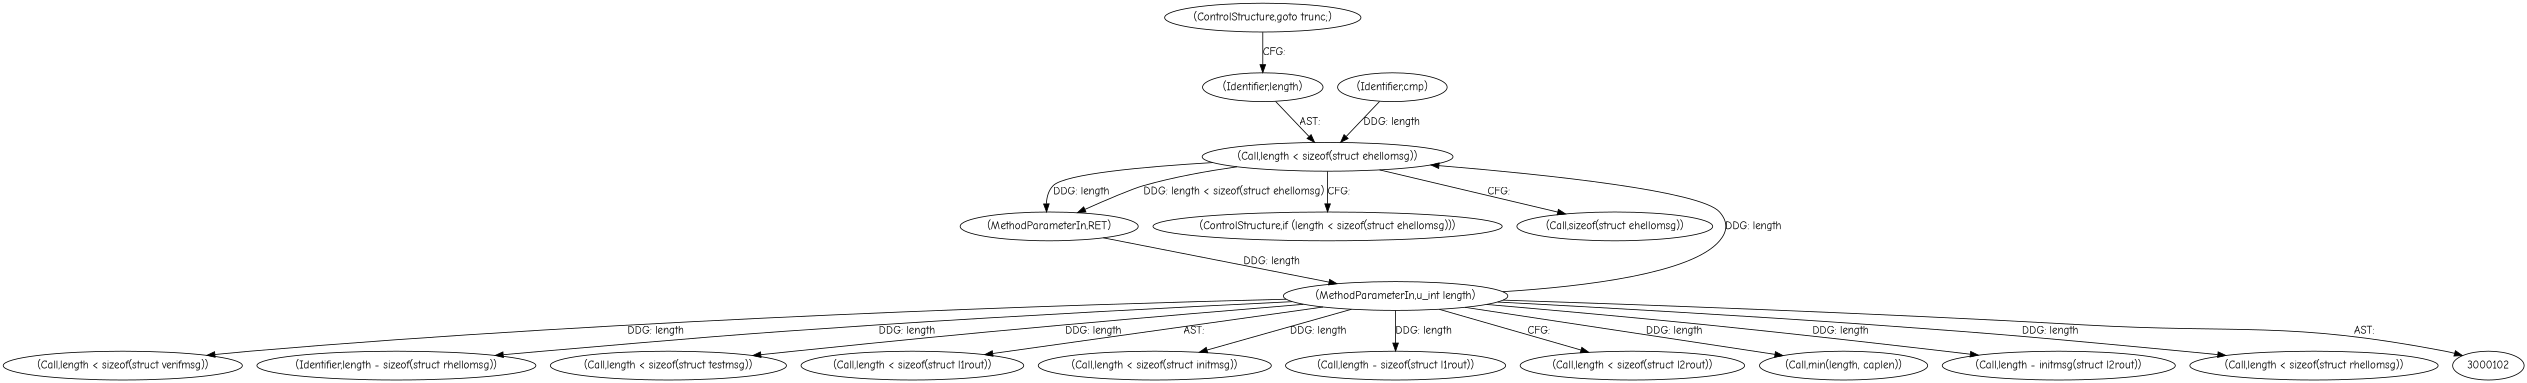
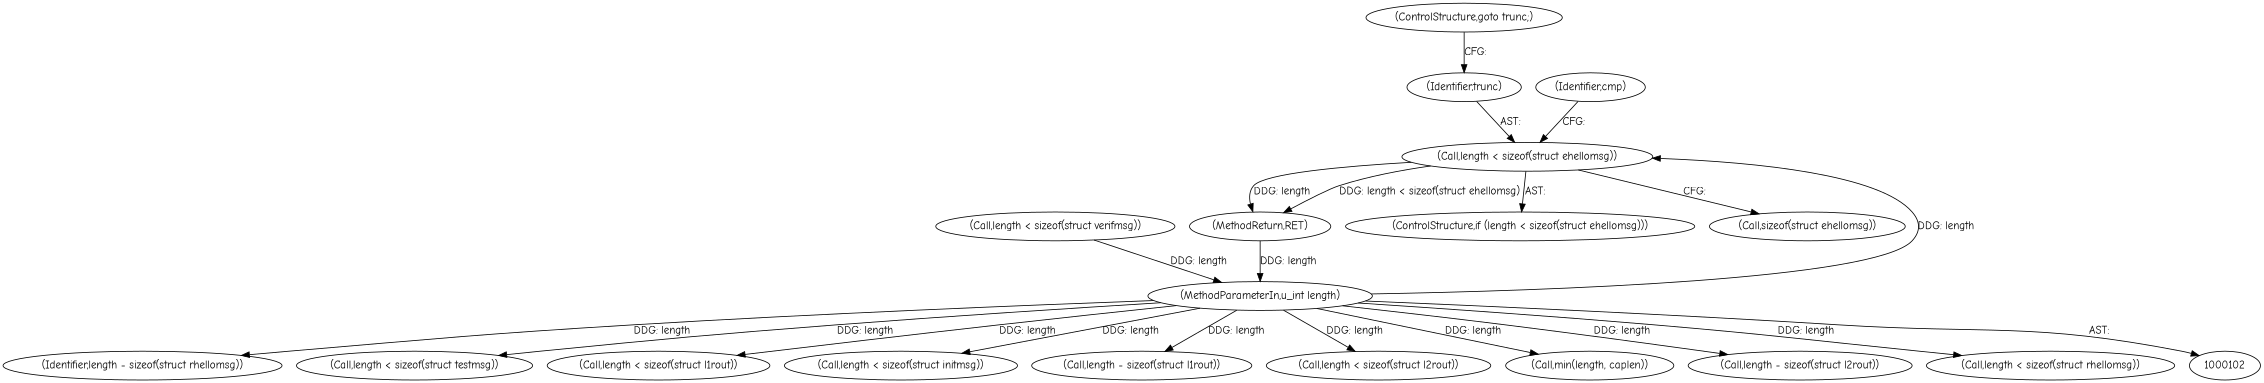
  digraph {
    fontname="Comic Neue"
    node [fontname="Comic Neue"]
    edge [fontname="Comic Neue"]
    n1 [label="(Call,length < sizeof(struct ehellomsg))"]
-   n2 [label="(MethodParameterIn,RET)"]
+   n2 [label="(MethodReturn,RET)"]
    n3 [label="(ControlStructure,if (length < sizeof(struct ehellomsg)))"]
    n4 [label="(Call,sizeof(struct ehellomsg))"]
    n5 [label="(MethodParameterIn,u_int length)"]
    n6 [label="(Call,length < sizeof(struct verifmsg))"]
    n7 [label="(Identifier,length - sizeof(struct rhellomsg))"]
    n8 [label="(Call,length < sizeof(struct testmsg))"]
    n9 [label="(Call,length < sizeof(struct l1rout))"]
    n10 [label="(Call,length < sizeof(struct initmsg))"]
    n11 [label="(Call,length - sizeof(struct l1rout))"]
    n12 [label="(Call,length < sizeof(struct l2rout))"]
    n13 [label="(Call,min(length, caplen))"]
-   n14 [label="(Call,length - initmsg(struct l2rout))"]
+   n14 [label="(Call,length - sizeof(struct l2rout))"]
    n15 [label="(Call,length < sizeof(struct rhellomsg))"]
-   1000102 [label=3000102]
+   1000102
    n17 [label="(ControlStructure,goto trunc;)"]
-   n18 [label="(Identifier,length)"]
+   n18 [label="(Identifier,trunc)"]
    n19 [label="(Identifier,cmp)"]
    n1 -> n2 [label="DDG: length"]
    n1 -> n2 [label="DDG: length < sizeof(struct ehellomsg)"]
-   n1 -> n3 [label="CFG: "]
+   n1 -> n3 [label="AST: "]
    n1 -> n4 [label="CFG: "]
    n2 -> n5 [label="DDG: length"]
    n5 -> n1 [label="DDG: length"]
-   n5 -> n6 [label="DDG: length"]
+   n6 -> n5 [label="DDG: length"]
    n5 -> n7 [label="DDG: length"]
    n5 -> n8 [label="DDG: length"]
-   n5 -> n9 [label="AST: "]
+   n5 -> n9 [label="DDG: length"]
    n5 -> n10 [label="DDG: length"]
    n5 -> n11 [label="DDG: length"]
-   n5 -> n12 [label="CFG: "]
+   n5 -> n12 [label="DDG: length"]
    n5 -> n13 [label="DDG: length"]
    n5 -> n14 [label="DDG: length"]
    n5 -> n15 [label="DDG: length"]
    n5 -> 1000102 [label="AST: "]
    n17 -> n18 [label="CFG: "]
    n18 -> n1 [label="AST: "]
-   n19 -> n1 [label="DDG: length"]
+   n19 -> n1 [label="CFG: "]
  }
